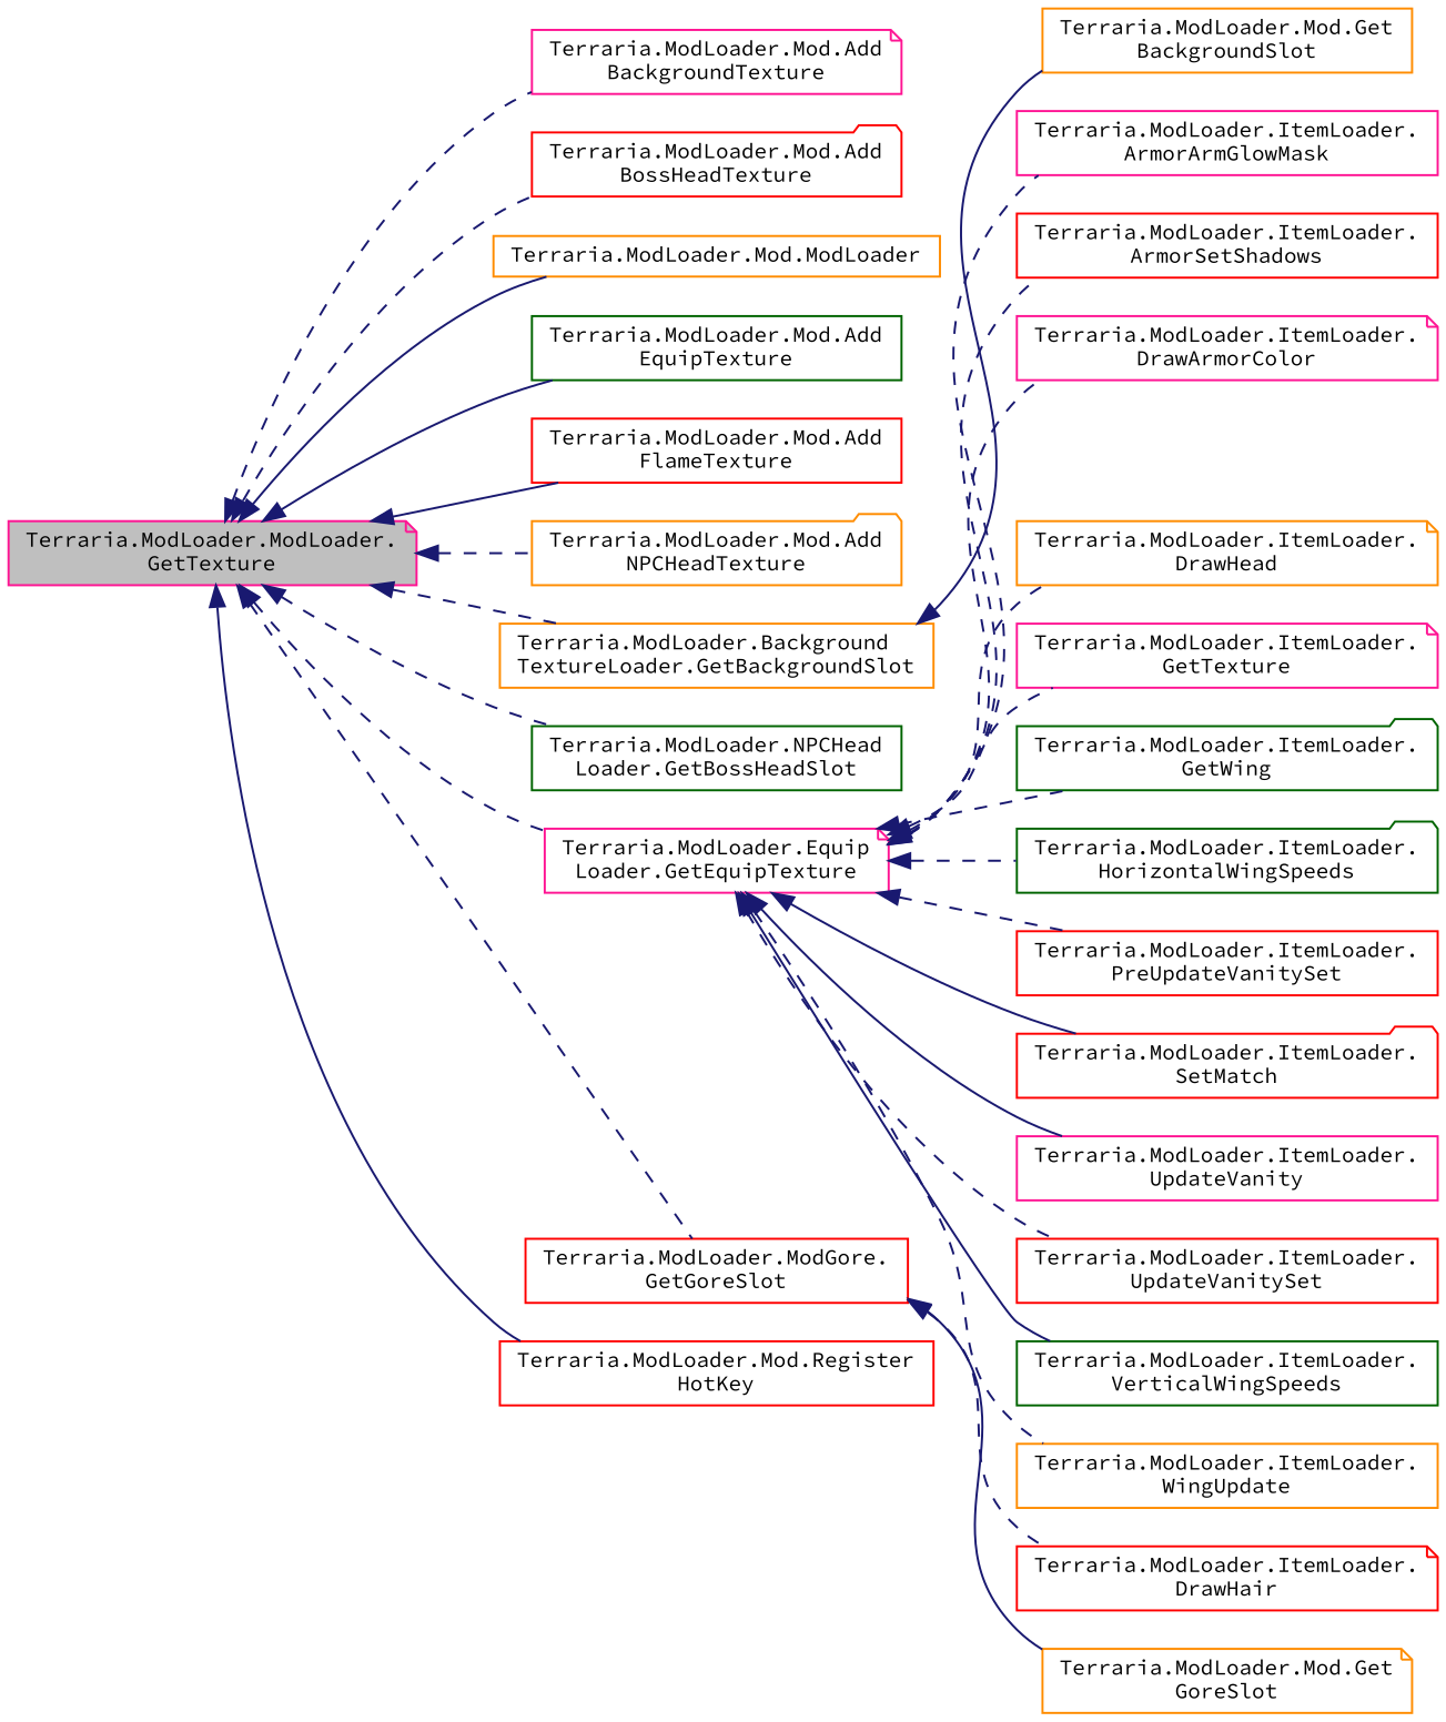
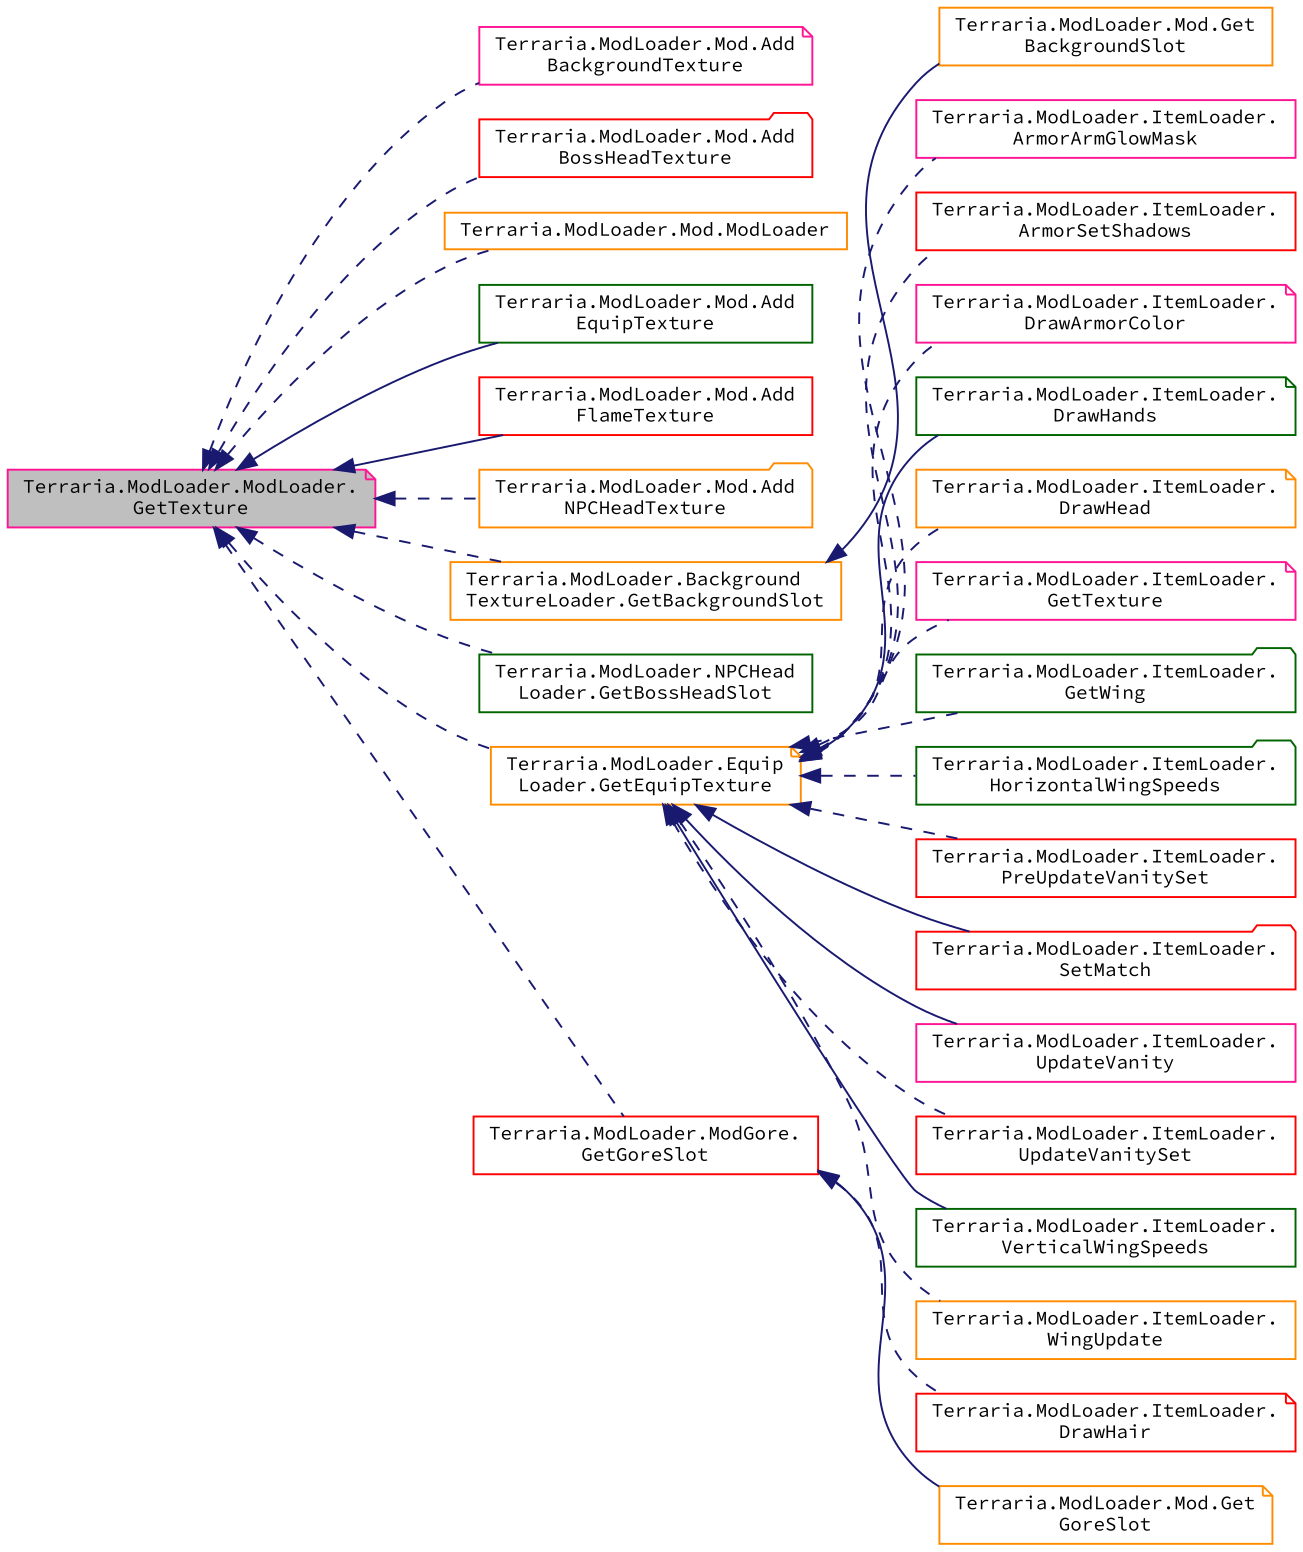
  digraph {
    fontname="Source Code Pro"
    rankdir=LR
    node [color=red fillcolor=white fontname="Source Code Pro" fontsize=10 shape=box style=filled]
    edge [color=midnightblue dir=back fontname="Source Code Pro" fontsize=10 labelfontname=Helvetica labelfontsize=10 style=dashed]
    n1 [color=deeppink fillcolor=grey75 fontcolor=black height=0.2 label="Terraria.ModLoader.ModLoader.\lGetTexture" shape=note width=0.4]
    n2 [color=deeppink height=0.2 label="Terraria.ModLoader.Mod.Add\lBackgroundTexture" shape=note width=0.4]
    n3 [height=0.2 label="Terraria.ModLoader.Mod.Add\lBossHeadTexture" shape=folder width=0.4]
    n4 [color=darkorange height=0.2 label="Terraria.ModLoader.Mod.ModLoader" width=0.4]
    n5 [color=darkgreen height=0.2 label="Terraria.ModLoader.Mod.Add\lEquipTexture" width=0.4]
    n6 [height=0.2 label="Terraria.ModLoader.Mod.Add\lFlameTexture" width=0.4]
    n7 [color=darkorange height=0.2 label="Terraria.ModLoader.Mod.Add\lNPCHeadTexture" shape=folder width=0.4]
    n8 [color=darkorange height=0.2 label="Terraria.ModLoader.Background\lTextureLoader.GetBackgroundSlot" width=0.4]
    n9 [color=darkgreen height=0.2 label="Terraria.ModLoader.NPCHead\lLoader.GetBossHeadSlot" width=0.4]
-   n10 [color=deeppink height=0.2 label="Terraria.ModLoader.Equip\lLoader.GetEquipTexture" shape=note width=0.4]
+   n10 [color=darkorange height=0.2 label="Terraria.ModLoader.Equip\lLoader.GetEquipTexture" shape=note width=0.4]
    n11 [height=0.2 label="Terraria.ModLoader.ModGore.\lGetGoreSlot" width=0.4]
-   n12 [height=0.2 label="Terraria.ModLoader.Mod.Register\lHotKey" width=0.4]
    n13 [color=darkorange height=0.2 label="Terraria.ModLoader.Mod.Get\lBackgroundSlot" width=0.4]
    n14 [color=deeppink height=0.2 label="Terraria.ModLoader.ItemLoader.\lArmorArmGlowMask" width=0.4]
    n15 [height=0.2 label="Terraria.ModLoader.ItemLoader.\lArmorSetShadows" width=0.4]
    n16 [color=deeppink height=0.2 label="Terraria.ModLoader.ItemLoader.\lDrawArmorColor" shape=note width=0.4]
+   n17 [color=darkgreen height=0.2 label="Terraria.ModLoader.ItemLoader.\lDrawHands" shape=note width=0.4]
    n18 [color=darkorange height=0.2 label="Terraria.ModLoader.ItemLoader.\lDrawHead" shape=note width=0.4]
    n19 [color=deeppink height=0.2 label="Terraria.ModLoader.ItemLoader.\lGetTexture" shape=note width=0.4]
    n20 [color=darkgreen height=0.2 label="Terraria.ModLoader.ItemLoader.\lGetWing" shape=folder width=0.4]
    n21 [color=darkgreen height=0.2 label="Terraria.ModLoader.ItemLoader.\lHorizontalWingSpeeds" shape=folder width=0.4]
    n22 [height=0.2 label="Terraria.ModLoader.ItemLoader.\lPreUpdateVanitySet" width=0.4]
    n23 [height=0.2 label="Terraria.ModLoader.ItemLoader.\lSetMatch" shape=folder width=0.4]
    n24 [color=deeppink height=0.2 label="Terraria.ModLoader.ItemLoader.\lUpdateVanity" width=0.4]
    n25 [height=0.2 label="Terraria.ModLoader.ItemLoader.\lUpdateVanitySet" width=0.4]
    n26 [color=darkgreen height=0.2 label="Terraria.ModLoader.ItemLoader.\lVerticalWingSpeeds" width=0.4]
    n27 [color=darkorange height=0.2 label="Terraria.ModLoader.ItemLoader.\lWingUpdate" width=0.4]
    n28 [height=0.2 label="Terraria.ModLoader.ItemLoader.\lDrawHair" shape=note width=0.4]
    n29 [color=darkorange height=0.2 label="Terraria.ModLoader.Mod.Get\lGoreSlot" shape=note width=0.4]
    n1 -> n2
    n1 -> n3
-   n1 -> n4 [style=solid]
+   n1 -> n4
    n1 -> n5 [style=solid]
    n1 -> n6 [style=solid]
    n1 -> n7
    n1 -> n8
    n1 -> n9
    n1 -> n10
    n1 -> n11
-   n1 -> n12 [style=solid]
    n8 -> n13 [style=solid]
    n10 -> n14
    n10 -> n15
    n10 -> n16
+   n10 -> n17 [style=solid]
    n10 -> n18
    n10 -> n19
    n10 -> n20
    n10 -> n21
    n10 -> n22
    n10 -> n23 [style=solid]
    n10 -> n24 [style=solid]
    n10 -> n25
    n10 -> n26 [style=solid]
    n10 -> n27
    n11 -> n28
    n11 -> n29 [style=solid]
  }
